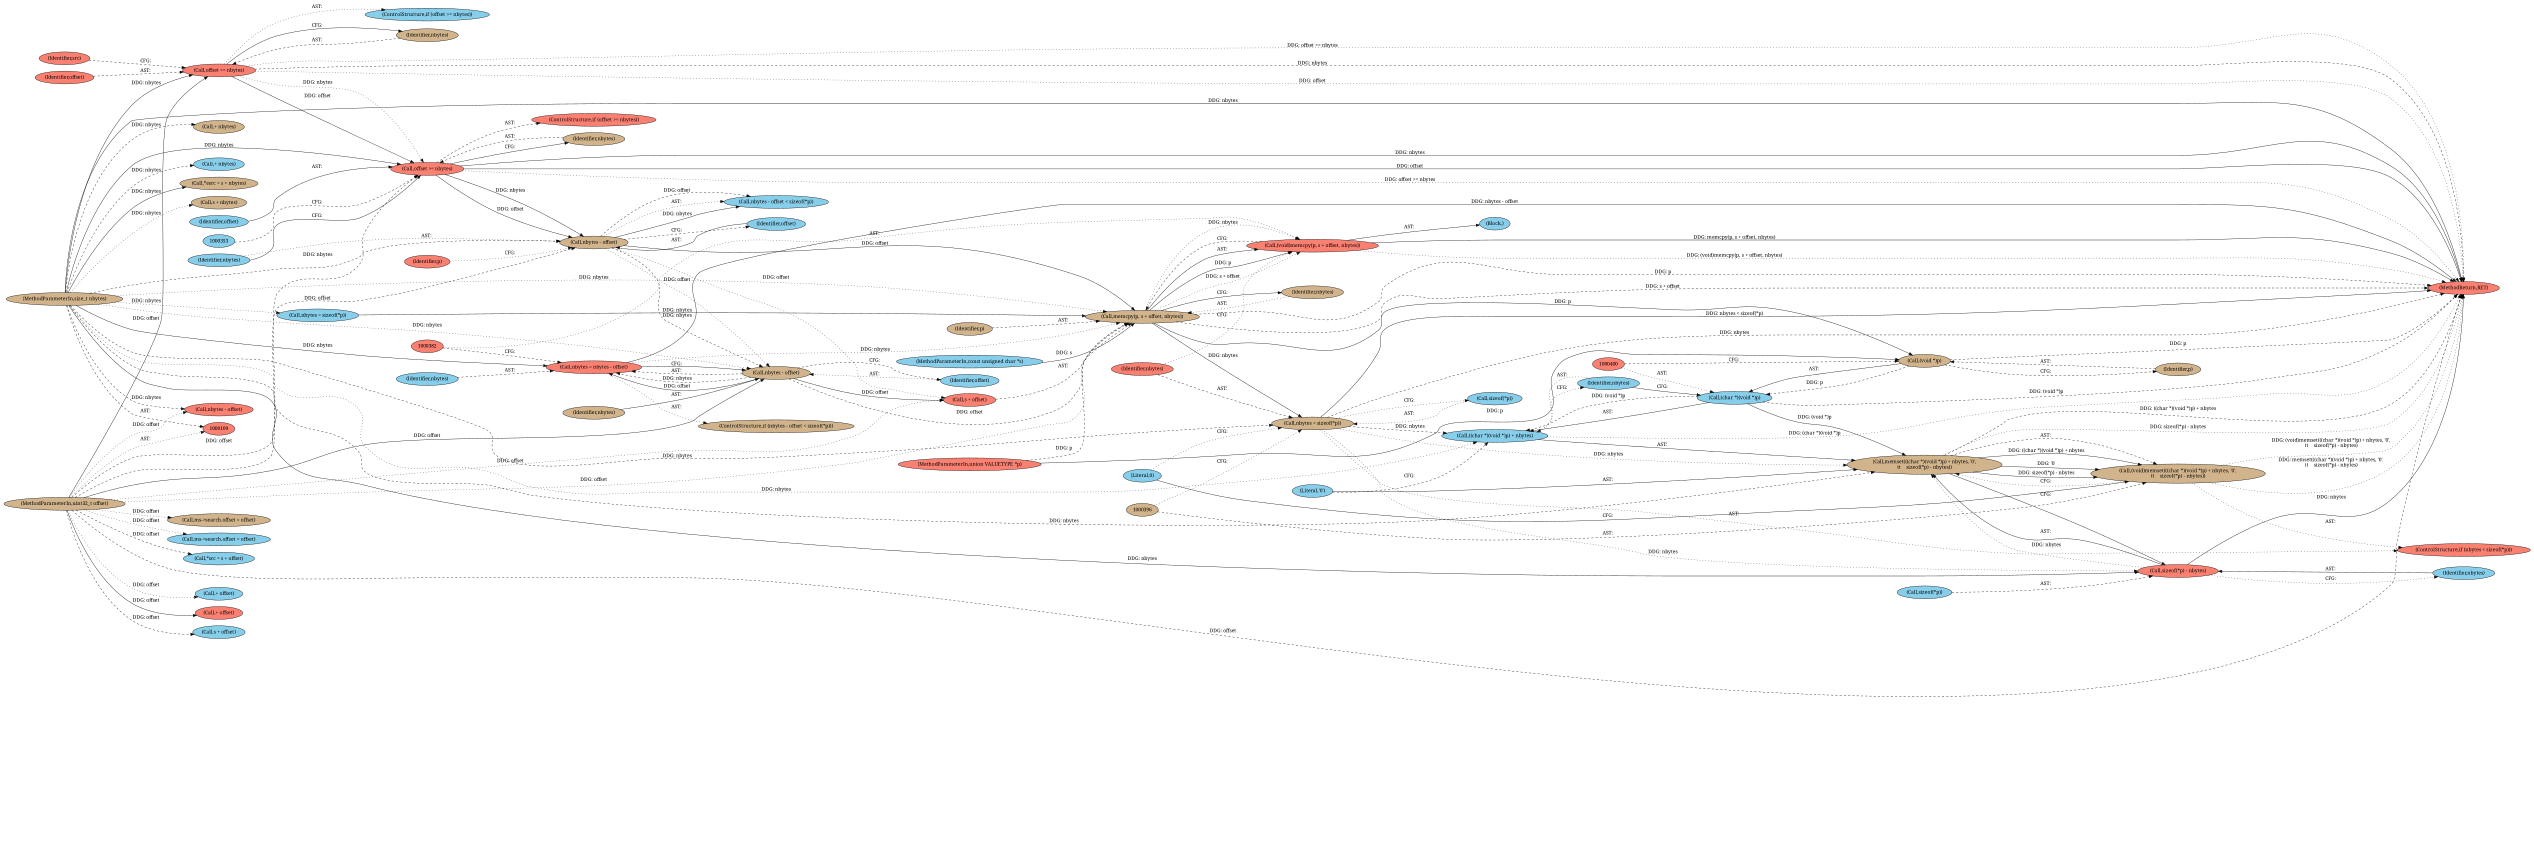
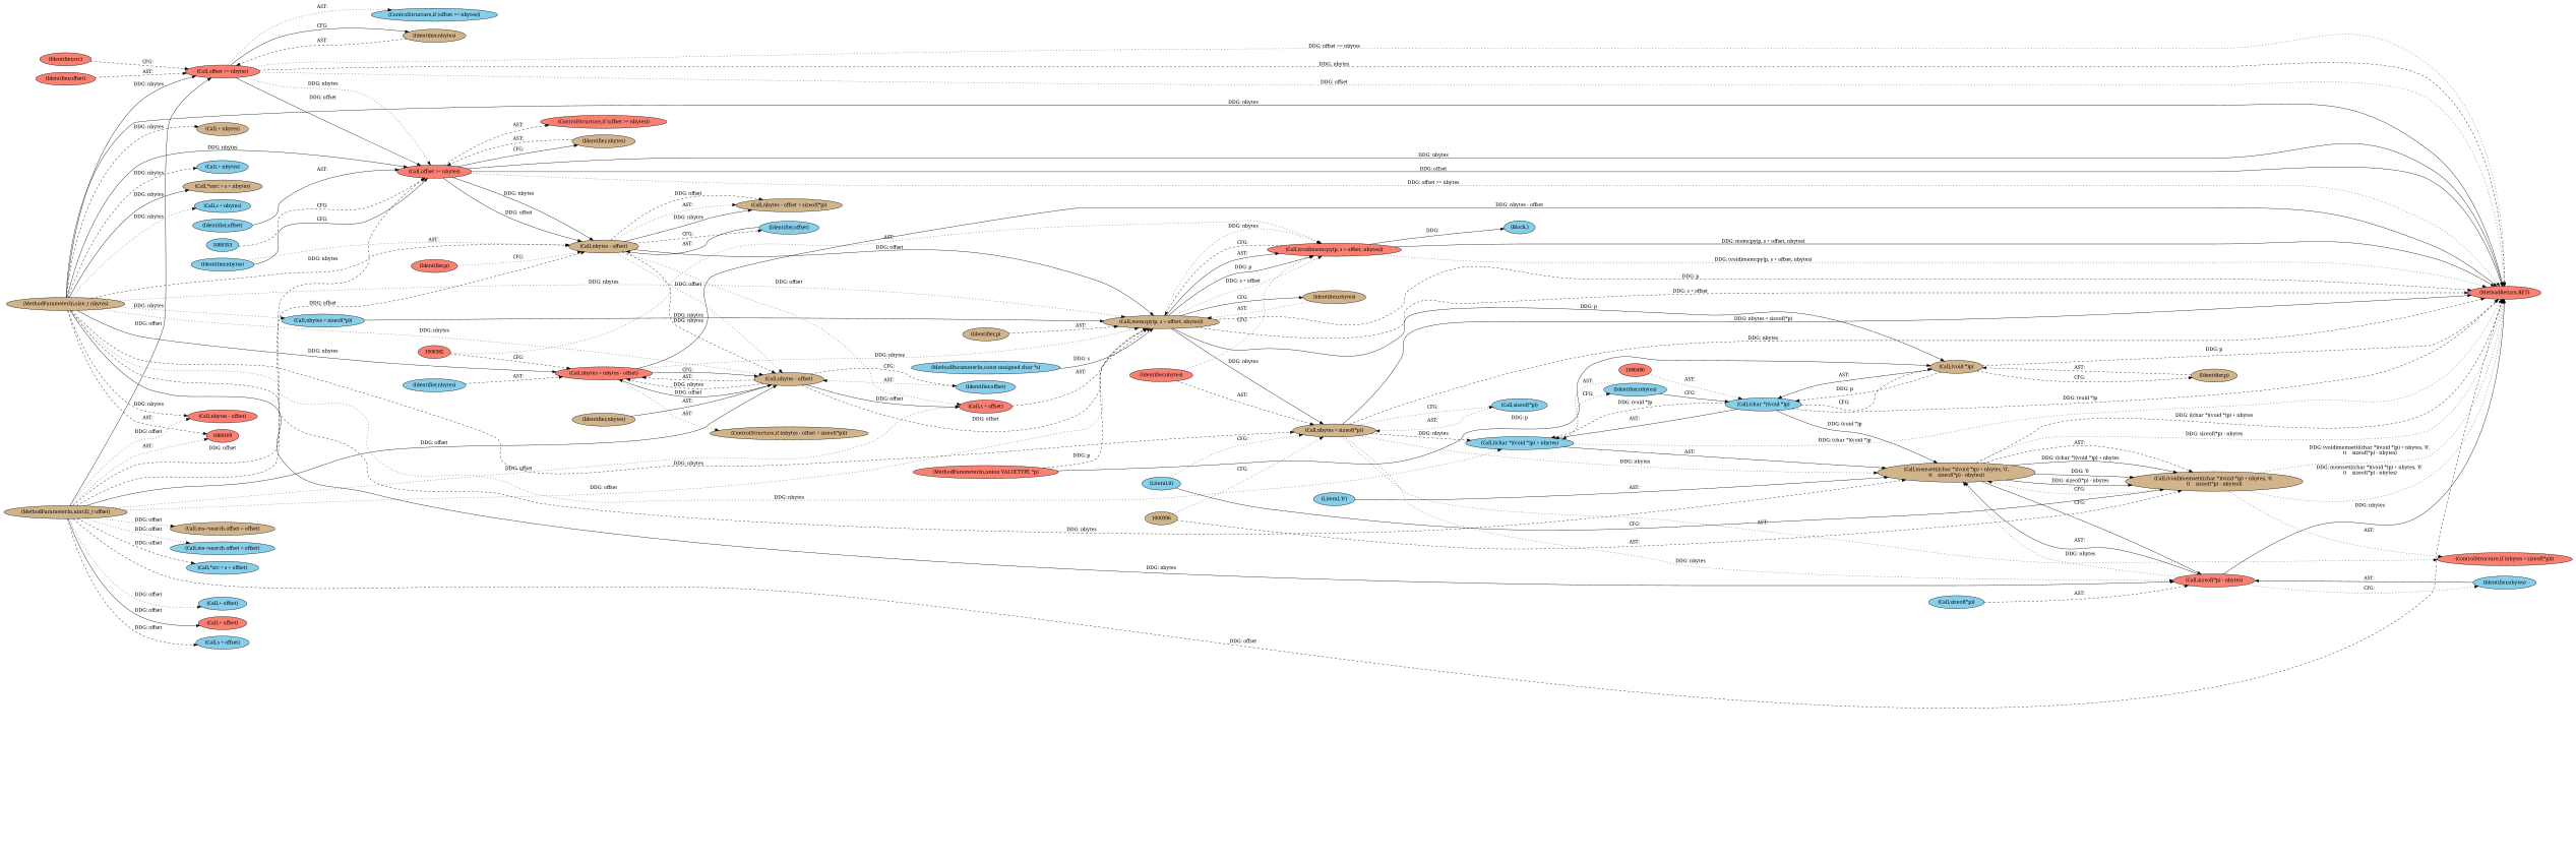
  digraph {
    fontname="Noto Serif"
    rankdir=LR
    node [fillcolor=skyblue fontname="Noto Serif" style=filled]
    edge [fontname="Noto Serif" style=solid]
    n1 [fillcolor=salmon label="(Call,nbytes = nbytes - offset)"]
    n2 [fillcolor=tan label="(Call,nbytes - offset)"]
    n3 [fillcolor=tan label="(Call,memcpy(p, s + offset, nbytes))"]
    n4 [fillcolor=salmon label="(MethodReturn,RET)"]
    n5 [fillcolor=tan label="(ControlStructure,if (nbytes - offset < sizeof(*p)))"]
    n6 [label="(Identifier,offset)"]
    n7 [fillcolor=salmon label="(Call,s + offset)"]
    n8 [fillcolor=tan label="(Call,nbytes < sizeof(*p))"]
    n9 [fillcolor=salmon label="(Call,(void)memcpy(p, s + offset, nbytes))"]
    n10 [fillcolor=tan label="(Call,(void *)p)"]
    n11 [fillcolor=tan label="(Identifier,nbytes)"]
    n12 [fillcolor=tan label="(Call,nbytes - offset)"]
-   n13 [label="(Call,nbytes - offset < sizeof(*p))"]
+   n13 [fillcolor=tan label="(Call,nbytes - offset < sizeof(*p))"]
    n14 [label="(Identifier,offset)"]
    n15 [fillcolor=salmon label="(Call,offset >= nbytes)"]
    n16 [fillcolor=salmon label="(ControlStructure,if (offset >= nbytes))"]
    n17 [fillcolor=tan label="(Identifier,nbytes)"]
    n18 [fillcolor=salmon label="(Call,offset >= nbytes)"]
    n19 [label="(ControlStructure,if (offset >= nbytes))"]
    n20 [fillcolor=tan label="(Identifier,nbytes)"]
    n21 [fillcolor=tan label="(MethodParameterIn,uint32_t offset)"]
    n22 [fillcolor=salmon label="(Call,+ offset)"]
    n23 [label="(Call,s + offset)"]
    n24 [fillcolor=salmon label="(Call,nbytes - offset)"]
    n25 [fillcolor=tan label="(Call,ms->search.offset = offset)"]
    n26 [label="(Call,ms->search.offset = offset)"]
    n27 [label="(Call,*src = s + offset)"]
    n28 [label="(Call,+ offset)"]
    1000109 [fillcolor=salmon]
    n30 [fillcolor=tan label="(MethodParameterIn,size_t nbytes)"]
    n31 [fillcolor=tan label="(Call,memset(((char *)(void *)p) + nbytes, '\0',\n\t\t    sizeof(*p) - nbytes))"]
    n32 [label="(Call,((char *)(void *)p) + nbytes)"]
    n33 [fillcolor=salmon label="(Call,sizeof(*p) - nbytes)"]
    n34 [fillcolor=tan label="(Call,+ nbytes)"]
    n35 [label="(Call,+ nbytes)"]
    n36 [label="(Call,nbytes = sizeof(*p))"]
    n37 [fillcolor=tan label="(Call,*esrc = s + nbytes)"]
-   n38 [fillcolor=tan label="(Call,s + nbytes)"]
+   n38 [label="(Call,s + nbytes)"]
    n39 [label="(Call,sizeof(*p))"]
    n40 [fillcolor=salmon label="(ControlStructure,if (nbytes < sizeof(*p)))"]
    n41 [fillcolor=tan label="(Call,(void)memset(((char *)(void *)p) + nbytes, '\0',\n\t\t    sizeof(*p) - nbytes))"]
    n42 [label="(Identifier,nbytes)"]
    n43 [label="(Identifier,nbytes)"]
    n44 [label="(Block,)"]
    n45 [label="(Call,(char *)(void *)p)"]
    n46 [fillcolor=tan label="(Identifier,p)"]
    n47 [label="(Identifier,offset)"]
    n48 [fillcolor=salmon label="(Identifier,src)"]
    n49 [fillcolor=tan label="(Identifier,nbytes)"]
    n50 [label="(MethodParameterIn,const unsigned char *s)"]
    n51 [label="(Identifier,nbytes)"]
    n52 [label="(Literal,0)"]
    n53 [label="(Identifier,nbytes)"]
    n54 [label="(Call,sizeof(*p))"]
    n55 [fillcolor=salmon label="(MethodParameterIn,union VALUETYPE *p)"]
    n56 [fillcolor=salmon label="(Identifier,nbytes)"]
    n57 [fillcolor=salmon label="(Identifier,p)"]
    n58 [fillcolor=tan label="(Identifier,p)"]
    n59 [fillcolor=salmon label="(Identifier,offset)"]
    n60 [label="(Literal,'\0')"]
    1000382 [fillcolor=salmon]
    1000353
    1000396 [fillcolor=tan]
    1000400 [fillcolor=salmon]
    n1 -> n2 [label="CFG: "]
    n1 -> n3 [label="DDG: nbytes" style=dotted]
    n1 -> n4 [label="DDG: nbytes - offset"]
    n1 -> n5 [label="AST: " style=dotted]
    n2 -> n1 [label="AST: " style=dashed]
    n2 -> n1 [label="DDG: nbytes" style=dashed]
    n2 -> n1 [label="DDG: offset"]
    n2 -> n3 [label="DDG: offset" style=dashed]
    n2 -> n6 [label="CFG: " style=dashed]
    n2 -> n7 [label="DDG: offset"]
    n3 -> n4 [label="DDG: p" style=dashed]
    n3 -> n4 [label="DDG: s + offset" style=dashed]
    n3 -> n8 [label="DDG: nbytes"]
    n3 -> n9 [label="AST: "]
    n3 -> n9 [label="DDG: p"]
    n3 -> n9 [label="DDG: s + offset" style=dotted]
    n3 -> n9 [label="DDG: nbytes" style=dotted]
    n3 -> n10 [label="DDG: p"]
    n3 -> n11 [label="CFG: "]
    n6 -> n2 [label="AST: " style=dotted]
    n7 -> n3 [label="AST: " style=dashed]
    n8 -> n4 [label="DDG: nbytes < sizeof(*p)"]
    n8 -> n4 [label="DDG: nbytes" style=dashed]
    n8 -> n31 [label="DDG: nbytes" style=dotted]
    n8 -> n32 [label="DDG: nbytes" style=dashed]
    n8 -> n33 [label="DDG: nbytes" style=dotted]
    n8 -> n39 [label="CFG: " style=dotted]
    n8 -> n40 [label="AST: " style=dotted]
    n9 -> n3 [label="CFG: " style=dashed]
    n9 -> n4 [label="DDG: memcpy(p, s + offset, nbytes)"]
    n9 -> n4 [label="DDG: (void)memcpy(p, s + offset, nbytes)" style=dotted]
-   n9 -> n44 [label="AST: "]
+   n9 -> n44 [label="DDG: "]
    n10 -> n4 [label="DDG: p" style=dashed]
    n10 -> n45 [label="AST: "]
    n10 -> n45 [label="DDG: p" style=dashed]
    n10 -> n46 [label="CFG: " style=dashed]
    n11 -> n3 [label="AST: " style=dotted]
    n12 -> n2 [label="DDG: nbytes" style=dashed]
    n12 -> n2 [label="DDG: offset" style=dotted]
    n12 -> n3 [label="DDG: offset"]
    n12 -> n7 [label="DDG: offset" style=dotted]
    n12 -> n13 [label="AST: " style=dotted]
    n12 -> n13 [label="DDG: nbytes"]
    n12 -> n13 [label="DDG: offset" style=dashed]
    n12 -> n14 [label="CFG: " style=dashed]
    n14 -> n12 [label="AST: "]
    n15 -> n4 [label="DDG: offset"]
    n15 -> n4 [label="DDG: offset >= nbytes" style=dotted]
    n15 -> n4 [label="DDG: nbytes"]
    n15 -> n12 [label="DDG: nbytes"]
    n15 -> n12 [label="DDG: offset"]
    n15 -> n16 [label="AST: " style=dashed]
    n15 -> n17 [label="CFG: "]
    n17 -> n15 [label="AST: " style=dashed]
    n18 -> n4 [label="DDG: nbytes" style=dashed]
    n18 -> n4 [label="DDG: offset" style=dotted]
    n18 -> n4 [label="DDG: offset >= nbytes" style=dotted]
    n18 -> n15 [label="DDG: offset"]
    n18 -> n15 [label="DDG: nbytes" style=dotted]
    n18 -> n19 [label="AST: " style=dotted]
    n18 -> n20 [label="CFG: "]
    n20 -> n18 [label="AST: " style=dashed]
    n21 -> n2 [label="DDG: offset"]
    n21 -> n3 [label="DDG: offset" style=dotted]
    n21 -> n4 [label="DDG: offset" style=dashed]
    n21 -> n7 [label="DDG: offset" style=dotted]
    n21 -> n12 [label="DDG: offset" style=dashed]
    n21 -> n15 [label="DDG: offset" style=dashed]
    n21 -> n18 [label="DDG: offset"]
    n21 -> n22 [label="DDG: offset"]
    n21 -> n23 [label="DDG: offset" style=dashed]
    n21 -> n24 [label="DDG: offset" style=dotted]
    n21 -> n25 [label="DDG: offset" style=dotted]
    n21 -> n26 [label="DDG: offset" style=dotted]
    n21 -> n27 [label="DDG: offset" style=dashed]
    n21 -> n28 [label="DDG: offset" style=dotted]
    n21 -> 1000109 [label="AST: " style=dotted]
    n30 -> n1 [label="DDG: nbytes"]
    n30 -> n2 [label="DDG: nbytes" style=dotted]
    n30 -> n3 [label="DDG: nbytes" style=dotted]
    n30 -> n4 [label="DDG: nbytes"]
    n30 -> n8 [label="DDG: nbytes" style=dashed]
    n30 -> n12 [label="DDG: nbytes" style=dashed]
    n30 -> n15 [label="DDG: nbytes"]
    n30 -> n18 [label="DDG: nbytes"]
    n30 -> n24 [label="DDG: nbytes" style=dashed]
    n30 -> 1000109 [label="AST: " style=dashed]
    n30 -> n31 [label="DDG: nbytes" style=dashed]
    n30 -> n32 [label="DDG: nbytes" style=dotted]
    n30 -> n33 [label="DDG: nbytes"]
    n30 -> n34 [label="DDG: nbytes" style=dashed]
    n30 -> n35 [label="DDG: nbytes" style=dashed]
    n30 -> n36 [label="DDG: nbytes" style=dotted]
    n30 -> n37 [label="DDG: nbytes"]
    n30 -> n38 [label="DDG: nbytes" style=dotted]
    n31 -> n4 [label="DDG: ((char *)(void *)p) + nbytes" style=dashed]
    n31 -> n4 [label="DDG: sizeof(*p) - nbytes" style=dotted]
    n31 -> n33 [label="CFG: "]
    n31 -> n41 [label="AST: " style=dashed]
    n31 -> n41 [label="DDG: ((char *)(void *)p) + nbytes"]
    n31 -> n41 [label="DDG: '\0'"]
    n31 -> n41 [label="DDG: sizeof(*p) - nbytes"]
    n32 -> n4 [label="DDG: (char *)(void *)p" style=dotted]
    n32 -> n31 [label="AST: "]
    n32 -> n42 [label="CFG: " style=dotted]
    n33 -> n4 [label="DDG: nbytes"]
    n33 -> n31 [label="AST: "]
    n33 -> n31 [label="DDG: nbytes" style=dotted]
    n33 -> n43 [label="CFG: " style=dotted]
    n36 -> n3 [label="DDG: nbytes"]
    n39 -> n8 [label="AST: " style=dotted]
    n41 -> n4 [label="DDG: memset(((char *)(void *)p) + nbytes, '\0',\n\t\t    sizeof(*p) - nbytes)" style=dotted]
    n41 -> n4 [label="DDG: (void)memset(((char *)(void *)p) + nbytes, '\0',\n\t\t    sizeof(*p) - nbytes)" style=dotted]
    n41 -> n31 [label="CFG: " style=dotted]
    n41 -> n40 [label="AST: " style=dotted]
    n42 -> n32 [label="AST: " style=dotted]
    n42 -> n45 [label="CFG: "]
    n43 -> n33 [label="AST: "]
    n45 -> n4 [label="DDG: (void *)p" style=dashed]
-   1000400 -> n10 [label="CFG: " style=dashed]
+   n45 -> n10 [label="CFG: " style=dashed]
    n45 -> n31 [label="DDG: (void *)p"]
    n45 -> n32 [label="AST: "]
    n45 -> n32 [label="DDG: (void *)p" style=dashed]
    n46 -> n10 [label="AST: " style=dashed]
    n47 -> n15 [label="AST: "]
    n48 -> n18 [label="CFG: " style=dashed]
    n49 -> n2 [label="AST: "]
    n50 -> n3 [label="DDG: s"]
    n51 -> n12 [label="AST: " style=dotted]
    n51 -> n15 [label="CFG: "]
    n52 -> n8 [label="CFG: " style=dotted]
    n52 -> n41 [label="CFG: "]
    n53 -> n1 [label="AST: " style=dashed]
    n54 -> n33 [label="AST: " style=dashed]
    n55 -> n3 [label="DDG: p" style=dashed]
    n55 -> n10 [label="DDG: p"]
    n56 -> n8 [label="AST: " style=dashed]
    n56 -> n9 [label="CFG: " style=dotted]
    n57 -> n12 [label="CFG: " style=dotted]
    n58 -> n3 [label="AST: " style=dashed]
    n59 -> n18 [label="AST: " style=dashed]
    n60 -> n31 [label="AST: "]
-   n60 -> n32 [label="CFG: " style=dashed]
    1000382 -> n1 [label="CFG: " style=dashed]
    1000382 -> n9 [label="AST: " style=dotted]
    1000353 -> n15 [label="CFG: " style=dashed]
    1000396 -> n8 [label="CFG: " style=dotted]
    1000396 -> n41 [label="AST: " style=dashed]
    1000400 -> n45 [label="AST: " style=dotted]
  }
